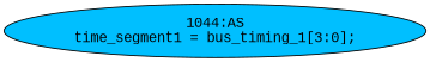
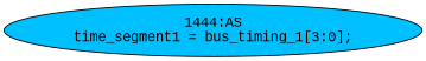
  strict digraph {
    fontname="Liberation Mono"
-   n1 [ast="<pyverilog.vparser.ast.Assign object at 0x7fd773346410>" def_var="['time_segment1']" fillcolor=deepskyblue label="1044:AS\ntime_segment1 = bus_timing_1[3:0];" statements="[]" style=filled typ=Assign use_var="['bus_timing_1']" fontname="Liberation Mono"]
+   n1 [ast="<pyverilog.vparser.ast.Assign object at 0x7fd773346410>" def_var="['time_segment1']" fillcolor=deepskyblue label="1444:AS\ntime_segment1 = bus_timing_1[3:0];" statements="[]" style=filled typ=Assign use_var="['bus_timing_1']" fontname="Liberation Mono"]
  }
